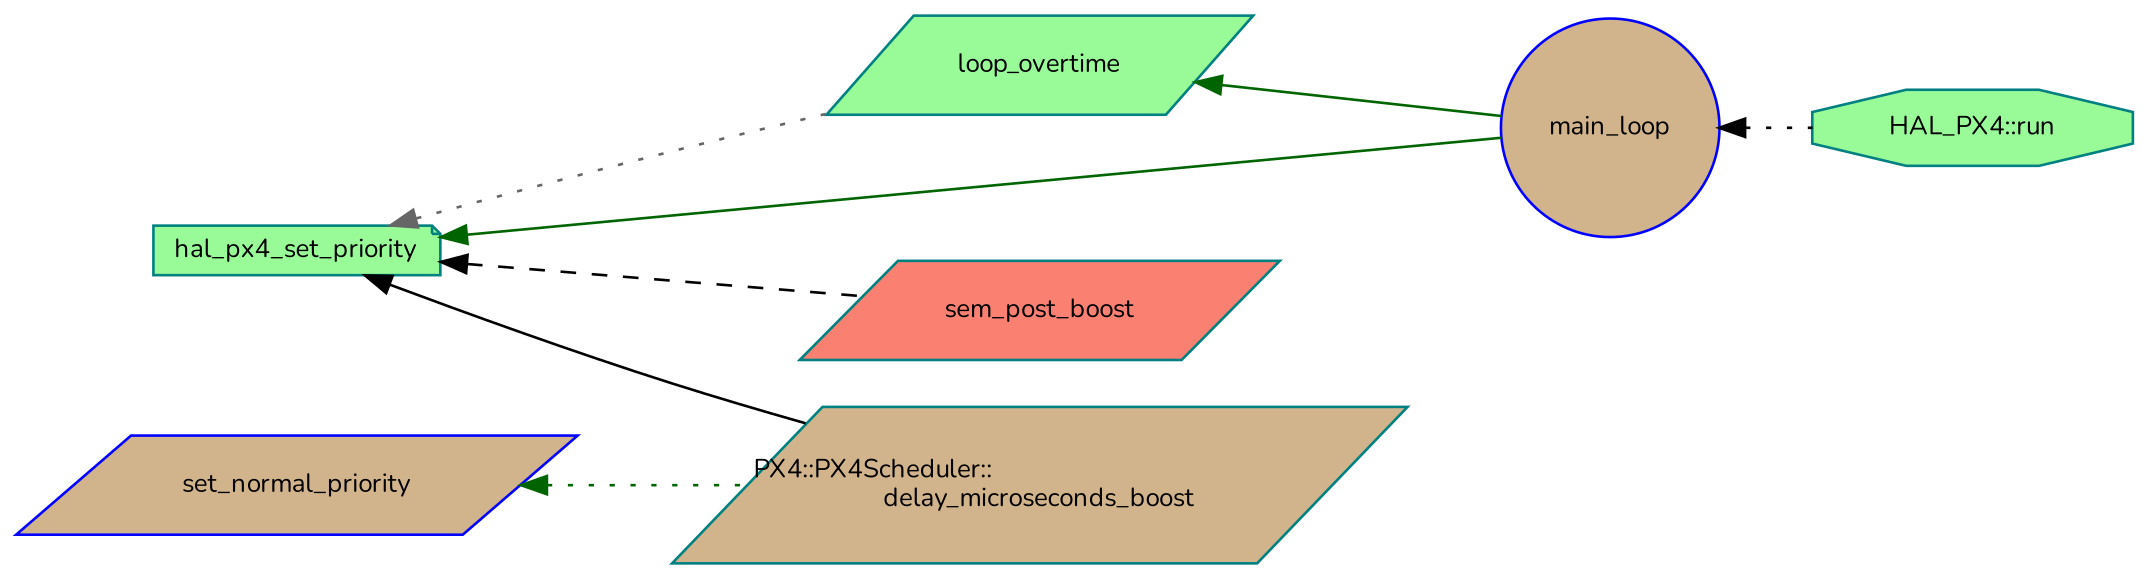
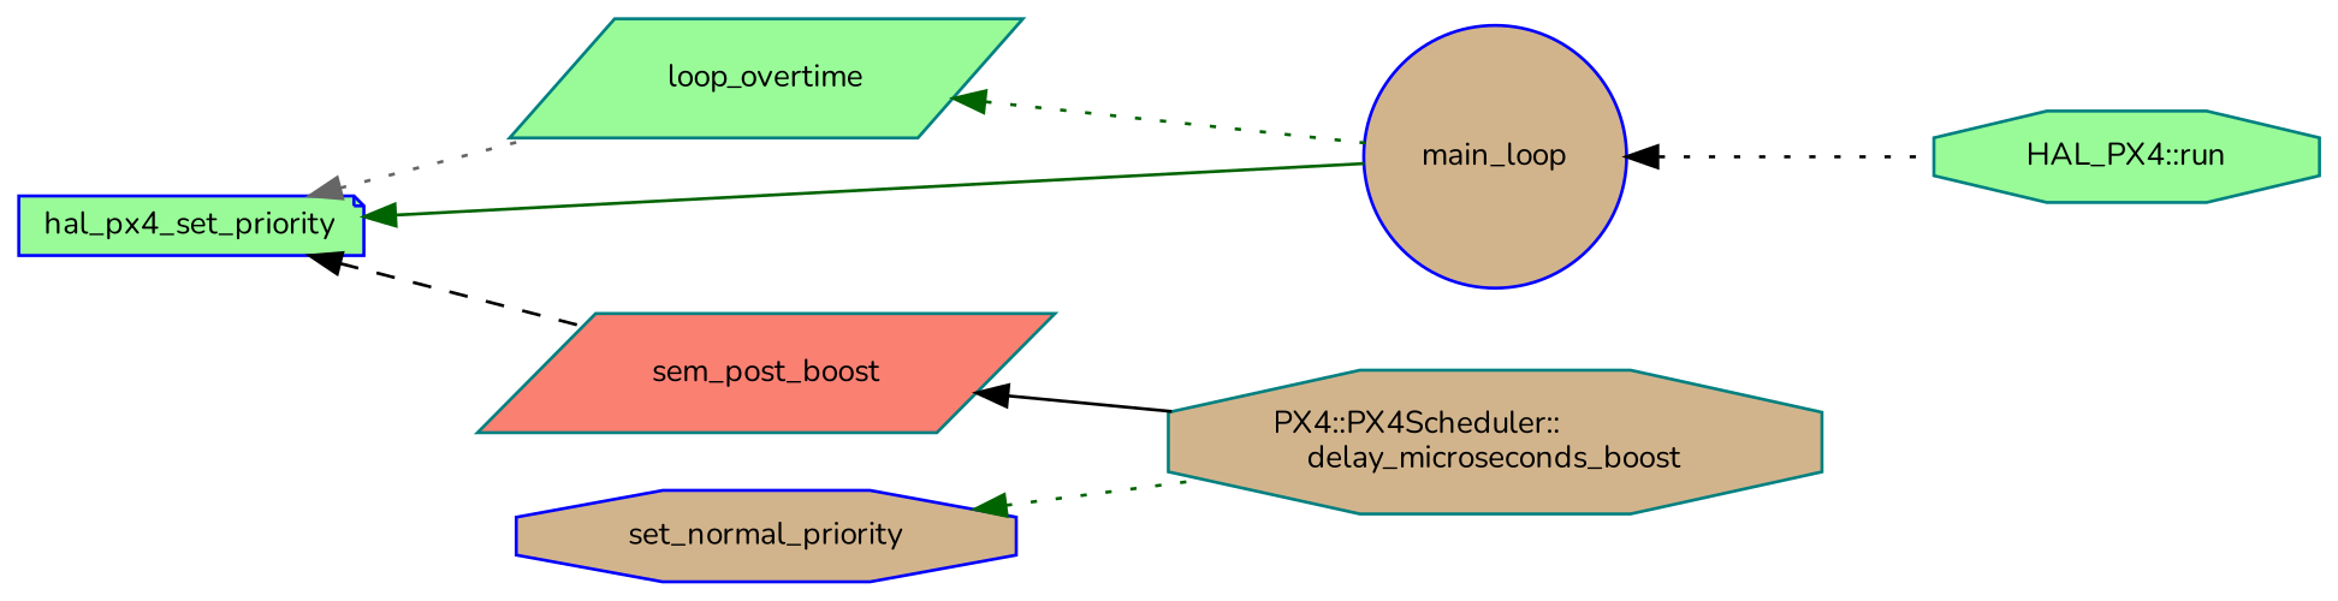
  digraph {
    fontname=Nunito
    rankdir=LR
    node [color=teal fillcolor=palegreen fontname=Nunito fontsize=10 shape=parallelogram style=filled]
    edge [color=darkgreen dir=back fontname=Nunito fontsize=10 labelfontname=Helvetica labelfontsize=10 style=dotted]
-   n1 [fontcolor=black height=0.2 label=hal_px4_set_priority shape=note width=0.4]
+   n1 [color=blue fontcolor=black height=0.2 label=hal_px4_set_priority shape=note width=0.4]
    n2 [height=0.2 label=loop_overtime width=0.4]
    n3 [color=blue fillcolor=tan height=0.2 label=main_loop shape=circle width=0.4]
    n4 [fillcolor=salmon height=0.2 label=sem_post_boost width=0.4]
    n5 [height=0.2 label="HAL_PX4::run" shape=octagon width=0.4]
-   n6 [fillcolor=tan height=0.2 label="PX4::PX4Scheduler::\ldelay_microseconds_boost" width=0.4]
-   n7 [color=blue fillcolor=tan height=0.2 label=set_normal_priority width=0.4]
+   n6 [fillcolor=tan height=0.2 label="PX4::PX4Scheduler::\ldelay_microseconds_boost" shape=octagon width=0.4]
+   n7 [color=blue fillcolor=tan height=0.2 label=set_normal_priority shape=octagon width=0.4]
    n1 -> n2 [color=gray40]
    n1 -> n3 [style=solid]
    n1 -> n4 [color=black style=dashed]
-   n2 -> n3 [style=solid]
+   n2 -> n3
    n3 -> n5 [color=black]
-   n1 -> n6 [color=black style=solid]
+   n4 -> n6 [color=black style=solid]
    n7 -> n6
  }
